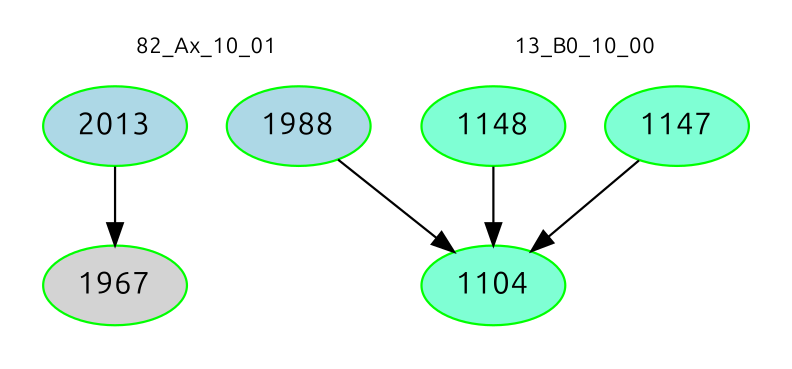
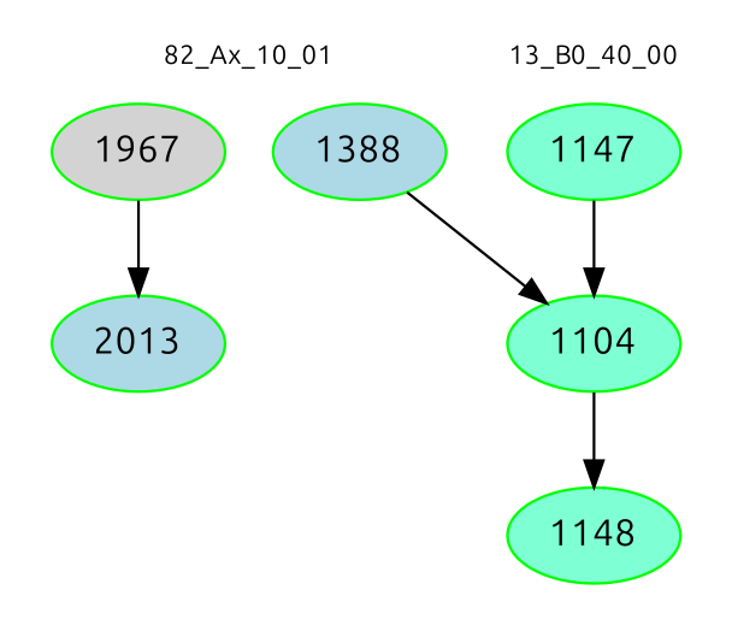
  digraph {
    fontname=Ubuntu
    node [color=green fillcolor=aquamarine fontname=Ubuntu style=filled]
    edge [color=black fontname=Ubuntu]
-   n1 [fillcolor=lightblue label=1988]
+   n1 [fillcolor=lightblue label=1388]
    n2 [fillcolor=lightgrey label=1967]
    n3 [fillcolor=lightblue label=2013]
    n4 [label=1147]
    n5 [label=1104]
    n6 [label=1148]
    subgraph cluster_1 {
      color=white
      fontsize=10
      label="82_Ax_10_01"
      n1
      n2
      n3
    }
    subgraph cluster_2 {
      color=white
      fontsize=10
-     label="13_B0_10_00"
+     label="13_B0_40_00"
      n4
      n5
      n6
    }
    n1 -> n5
-   n3 -> n2
+   n2 -> n3
    n4 -> n5
-   n6 -> n5
+   n5 -> n6
  }
